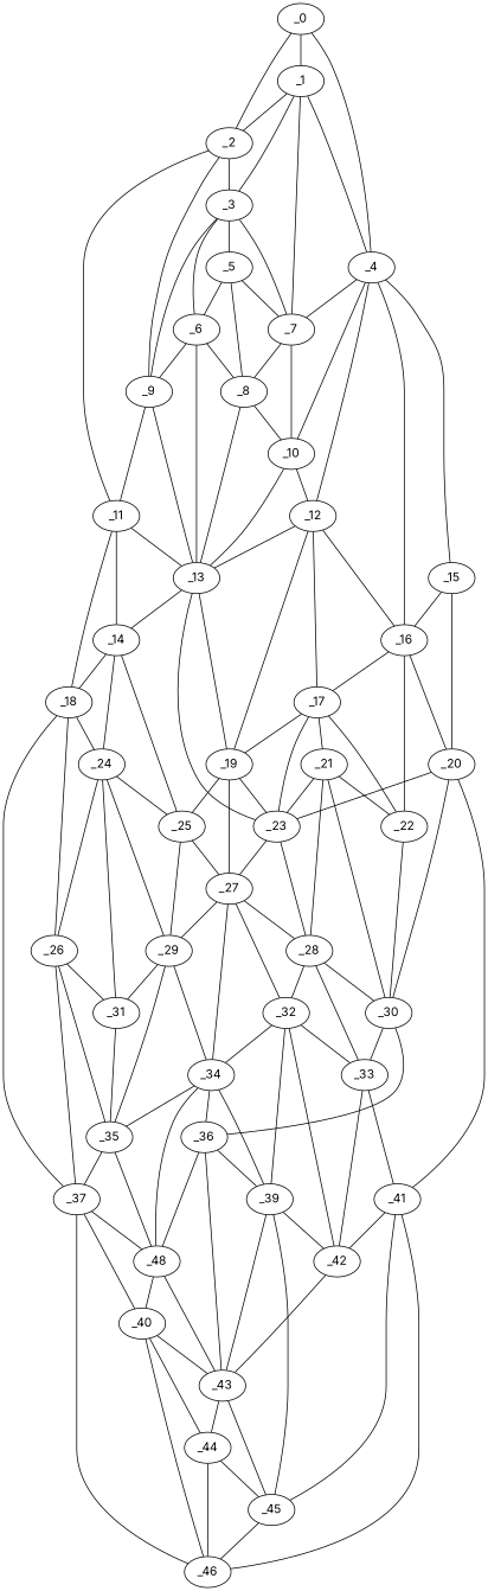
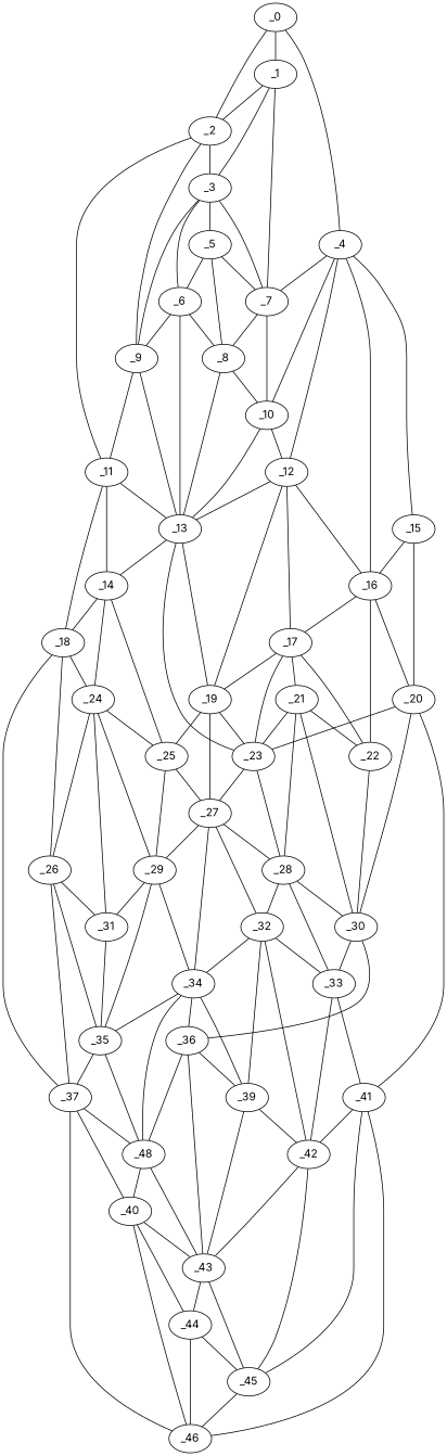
  graph {
    fontname=Inter
    node [fontname=Inter x=31 y=73]
    edge [fontname=Inter valence=2]
    _0 [x=4 y=77]
    _1 [x=6]
    _2 [x=8 y=50]
    _4 [x=18 y=84]
    _3 [x=14 y=50]
    _7 [y=56]
    _9 [x=35 y=38]
    _11 [x=40 y=32]
    _10 [x=35 y=59]
    _12 [x=43 y=63]
    _15 [x=50 y=99]
    _16 [x=51 y=87]
    _5 [x=25 y=49]
    _6 [y=43]
    _8 [x=33 y=50]
    _13 [x=44 y=42]
    _14 [x=47 y=39]
    _18 [x=56 y=27]
    _17 [x=55 y=77]
    _19 [x=56 y=66]
    _20 [x=61 y=100]
    _22 [x=67 y=88]
    _23 [x=69]
    _25 [x=70 y=52]
    _24 [x=70 y=32]
    _26 [x=71 y=28]
    _37 [x=94 y=29]
    _21 [x=67 y=80]
    _27 [x=74 y=58]
    _30 [x=79 y=90]
    _41 [x=106 y=84]
    _29 [x=79 y=49]
    _31 [x=80 y=36]
    _35 [x=88 y=35]
    n35 [label=_48 x=95 y=46]
    _40 [x=106 y=43]
    _46 [x=125 y=62]
    _28 [x=74]
    _32 [x=85 y=71]
    _34 [x=87 y=52]
    _33 [x=86 y=82]
    _36 [x=92 y=52]
    _42 [x=107 y=72]
    _45 [x=117 y=67]
    _43 [x=109 y=62]
    _44 [x=114 y=55]
    _39 [x=96 y=63]
    _0 -- _1
    _0 -- _2 [valence=1]
    _0 -- _4 [valence=1]
    _1 -- _2
-   _1 -- _4
    _1 -- _3 [valence=1]
    _1 -- _7
    _2 -- _3
    _2 -- _9
    _2 -- _11 [valence=1]
    _4 -- _7 [valence=1]
    _4 -- _10 [valence=1]
    _4 -- _12
    _4 -- _15 [valence=1]
    _4 -- _16
    _3 -- _7 [valence=1]
    _3 -- _9
    _3 -- _5
    _3 -- _6
    _7 -- _10
    _7 -- _8
    _9 -- _11
    _9 -- _13 [valence=1]
    _11 -- _13
    _11 -- _14
    _11 -- _18 [valence=1]
    _10 -- _12
    _10 -- _13
    _12 -- _16 [valence=1]
    _12 -- _13 [valence=1]
    _12 -- _17
    _12 -- _19
    _15 -- _16
    _15 -- _20 [valence=1]
    _16 -- _17 [valence=1]
    _16 -- _20
    _16 -- _22
    _5 -- _7
    _5 -- _6
    _5 -- _8
    _6 -- _9
    _6 -- _8
    _6 -- _13 [valence=1]
    _8 -- _10
    _8 -- _13 [valence=1]
    _13 -- _14 [valence=1]
    _13 -- _19
    _13 -- _23
    _14 -- _18
    _14 -- _25 [valence=1]
    _14 -- _24 [valence=1]
    _18 -- _24 [valence=1]
    _18 -- _26
    _18 -- _37 [valence=1]
    _17 -- _19 [valence=1]
    _17 -- _22 [valence=1]
    _17 -- _23
    _17 -- _21 [valence=1]
    _19 -- _23
    _19 -- _25 [valence=1]
    _19 -- _27
    _20 -- _23
    _20 -- _30 [valence=1]
    _20 -- _41 [valence=1]
    _22 -- _30
    _23 -- _27
    _23 -- _28 [valence=1]
    _25 -- _27
    _25 -- _29
    _24 -- _25
    _24 -- _26 [valence=1]
    _24 -- _29 [valence=1]
    _24 -- _31
    _26 -- _37 [valence=1]
    _26 -- _31
    _26 -- _35 [valence=1]
    _37 -- n35
    _37 -- _40
    _37 -- _46 [valence=1]
    _21 -- _22
    _21 -- _23
    _21 -- _30 [valence=1]
    _21 -- _28 [valence=1]
    _27 -- _29
    _27 -- _28
    _27 -- _32
    _27 -- _34 [valence=1]
    _30 -- _33
    _30 -- _36
    _41 -- _46 [valence=1]
    _41 -- _42
    _41 -- _45 [valence=1]
    _29 -- _31
    _29 -- _35 [valence=1]
    _29 -- _34
    _31 -- _35
    _35 -- _37
    _35 -- n35
    n35 -- _40 [valence=1]
    n35 -- _43
    _40 -- _46 [valence=1]
    _40 -- _43
    _40 -- _44 [valence=1]
    _28 -- _30
    _28 -- _32 [valence=1]
    _28 -- _33 [valence=1]
    _32 -- _34
    _32 -- _33
    _32 -- _42 [valence=1]
    _32 -- _39
    _34 -- _35
    _34 -- n35
    _34 -- _36
    _34 -- _39
    _33 -- _41
    _33 -- _42
    _36 -- n35 [valence=1]
    _36 -- _43
    _36 -- _39 [valence=1]
-   _39 -- _45
+   _42 -- _45
    _42 -- _43 [valence=1]
    _45 -- _46 [valence=1]
    _43 -- _45
    _43 -- _44
    _44 -- _46
    _44 -- _45 [valence=1]
    _39 -- _42
    _39 -- _43
  }
